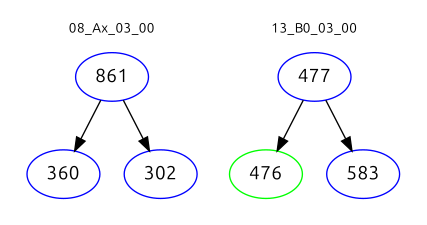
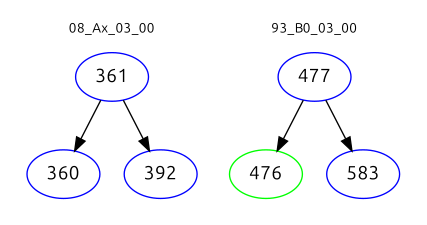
  digraph {
    fontname=Ubuntu
    node [color=blue fontname=Ubuntu]
    edge [color=black fontname=Ubuntu]
-   n1 [label=861]
+   n1 [label=361]
    n2 [label=360]
-   n3 [label=302]
+   n3 [label=392]
    n4 [label=477]
    n5 [color=green label=476]
    n6 [label=583]
    subgraph cluster_1 {
      color=white
      fontsize=10
      label="08_Ax_03_00"
      n1
      n2
      n3
    }
    subgraph cluster_2 {
      color=white
      fontsize=10
-     label="13_B0_03_00"
+     label="93_B0_03_00"
      n4
      n5
      n6
    }
    n1 -> n2
    n1 -> n3
    n4 -> n5
    n4 -> n6
  }
